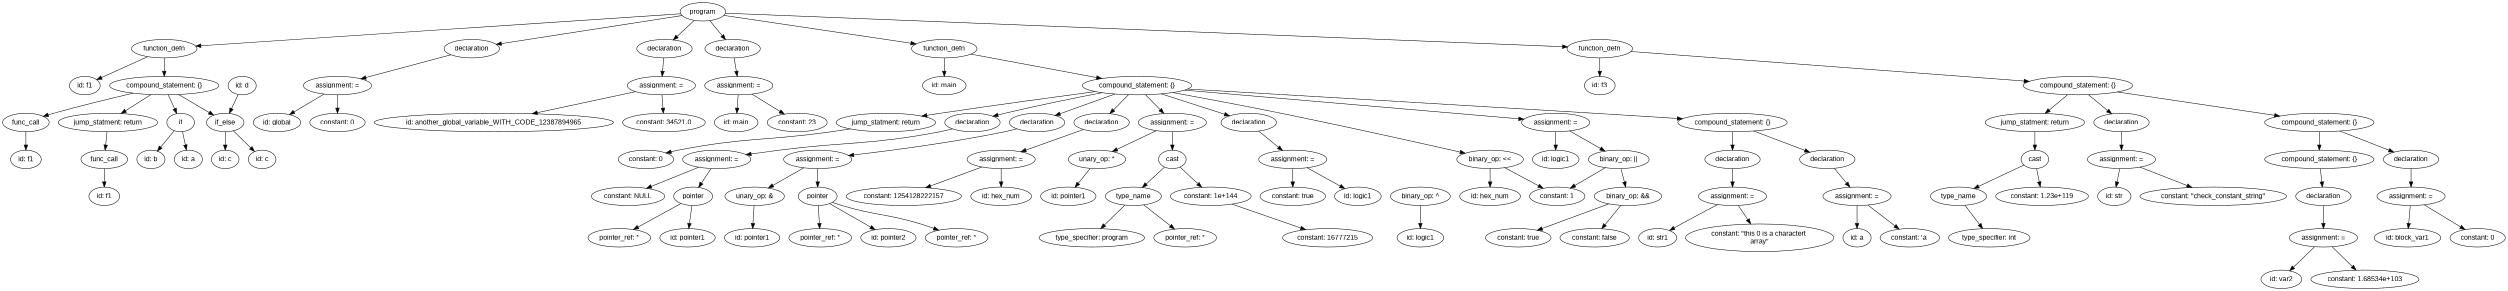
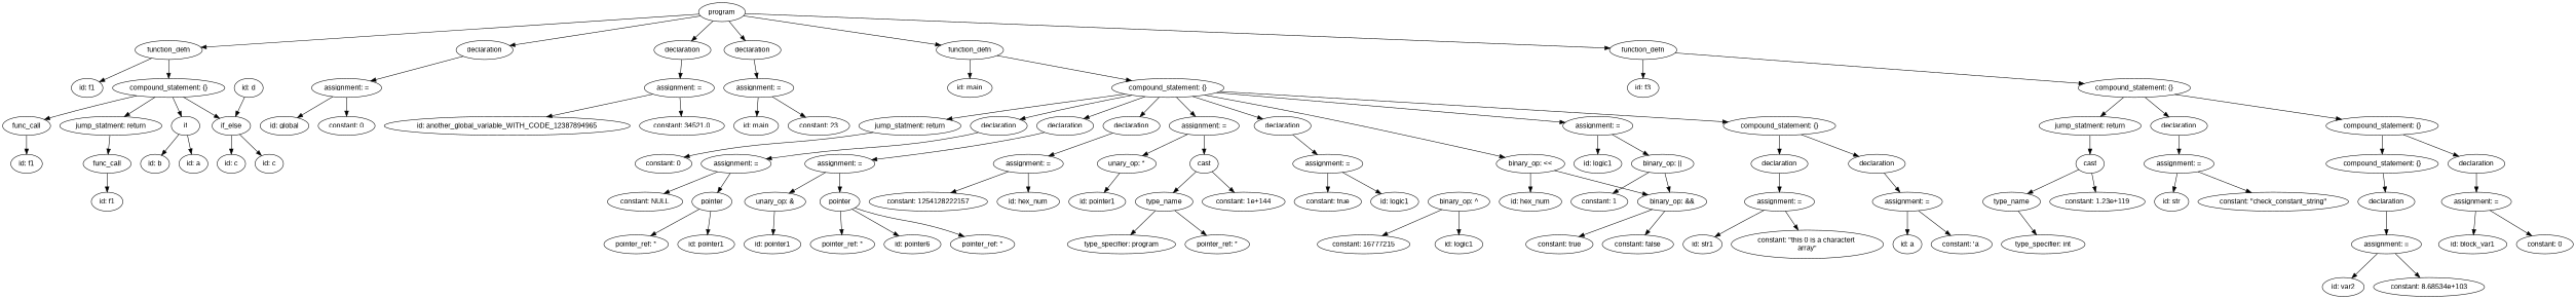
  strict digraph {
    fontname="Liberation Sans"
    node [fontname="Liberation Sans"]
    edge [fontname="Liberation Sans"]
    n1 [height=0.5 label=program width=1.1389]
    n2 [height=0.5 label=function_defn width=1.6667]
    n3 [height=0.5 label=declaration width=1.3902]
    n4 [height=0.5 label=declaration width=1.3902]
    n5 [height=0.5 label=declaration width=1.3902]
    n6 [height=0.5 label=function_defn width=1.6667]
    n7 [height=0.5 label=function_defn width=1.6667]
    n8 [height=0.5 label="id: f1" width=0.83333]
    n9 [height=0.5 label="compound_statement: {}" width=2.7984]
    n10 [height=0.5 label="assignment: =" width=1.6971]
    n11 [height=0.5 label="assignment: =" width=1.6971]
    n12 [height=0.5 label="assignment: =" width=1.6971]
    n13 [height=0.5 label="id: main" width=1.125]
    n14 [height=0.5 label="compound_statement: {}" width=2.7984]
    n15 [height=0.5 label="id: f3" width=0.83333]
    n16 [height=0.5 label="compound_statement: {}" width=2.7984]
    n17 [height=0.5 label=func_call width=1.2096]
    n18 [height=0.5 label=if width=0.75]
    n19 [height=0.5 label=if_else width=0.95833]
    n20 [height=0.5 label="jump_statment: return" width=2.4914]
    n21 [height=0.5 label="id: global" width=1.2277]
    n22 [height=0.5 label="constant: 0" width=1.375]
    n23 [height=0.5 label="id: another_global_variable_WITH_CODE_12387894965" width=6.0139]
    n24 [height=0.5 label="constant: 34521.0" width=2.0417]
    n25 [height=0.5 label="id: main" width=1.125]
    n26 [height=0.5 label="constant: 23" width=1.5]
    n27 [height=0.5 label=declaration width=1.3902]
    n28 [height=0.5 label=declaration width=1.3902]
    n29 [height=0.5 label=declaration width=1.3902]
    n30 [height=0.5 label="assignment: =" width=1.6971]
    n31 [height=0.5 label=declaration width=1.3902]
    n32 [height=0.5 label="binary_op: <<" width=1.7151]
    n33 [height=0.5 label="assignment: =" width=1.6971]
    n34 [height=0.5 label="compound_statement: {}" width=2.7984]
    n35 [height=0.5 label="jump_statment: return" width=2.4914]
    n36 [height=0.5 label=declaration width=1.3902]
    n37 [height=0.5 label="compound_statement: {}" width=2.7984]
    n38 [height=0.5 label="jump_statment: return" width=2.4914]
    n39 [height=0.5 label="id: f1" width=0.83333]
    n40 [height=0.5 label="id: a" width=0.75]
    n41 [height=0.5 label="id: b" width=0.75]
    n42 [height=0.5 label="id: c" width=0.75]
    n43 [height=0.5 label="id: c" width=0.75]
    n44 [height=0.5 label=func_call width=1.2096]
    n45 [height=0.5 label="assignment: =" width=1.6971]
    n46 [height=0.5 label="assignment: =" width=1.6971]
    n47 [height=0.5 label="assignment: =" width=1.6971]
    n48 [height=0.5 label="unary_op: *" width=1.4861]
    n49 [height=0.5 label=cast width=0.75]
    n50 [height=0.5 label="assignment: =" width=1.6971]
    n51 [height=0.5 label="id: hex_num" width=1.5556]
    n52 [height=0.5 label="constant: 1" width=1.375]
    n53 [height=0.5 label="id: logic1" width=1.2277]
    n54 [height=0.5 label="binary_op: ||" width=1.5346]
    n55 [height=0.5 label=declaration width=1.3902]
    n56 [height=0.5 label=declaration width=1.3902]
    n57 [height=0.5 label="constant: 0" width=1.375]
    n58 [height=0.5 label="assignment: =" width=1.6971]
    n59 [height=0.5 label=declaration width=1.3902]
    n60 [height=0.5 label="compound_statement: {}" width=2.7984]
    n61 [height=0.5 label=cast width=0.75]
    n62 [height=0.5 label="id: d" width=0.75]
    n63 [height=0.5 label="id: f1" width=0.83333]
    n64 [height=0.5 label=pointer width=0.99297]
    n65 [height=0.5 label="constant: NULL" width=1.8957]
    n66 [height=0.5 label=pointer width=0.99297]
    n67 [height=0.5 label="unary_op: &" width=1.5556]
    n68 [height=0.5 label="id: hex_num" width=1.5556]
    n69 [height=0.5 label="constant: 1254128222157" width=2.8345]
    n70 [height=0.5 label="id: pointer1" width=1.4444]
    n71 [height=0.5 label=type_name width=1.3902]
    n72 [height=0.5 label="constant: 1e+144" width=1.9861]
    n73 [height=0.5 label="id: logic1" width=1.2277]
    n74 [height=0.5 label="constant: true" width=1.625]
    n75 [height=0.5 label="binary_op: &&" width=1.8234]
    n76 [height=0.5 label="assignment: =" width=1.6971]
    n77 [height=0.5 label="assignment: =" width=1.6971]
    n78 [height=0.5 label="id: str" width=0.86659]
    n79 [height=0.5 label="constant: \"check_constant_string\"" width=3.6528]
    n80 [height=0.5 label="assignment: =" width=1.6971]
    n81 [height=0.5 label=declaration width=1.3902]
    n82 [height=0.5 label=type_name width=1.3902]
    n83 [height=0.5 label="constant: 1.23e+119" width=2.3109]
    n84 [height=0.5 label="pointer_ref: *" width=1.6429]
    n85 [height=0.5 label="id: pointer1" width=1.4444]
    n86 [height=0.5 label="pointer_ref: *" width=1.6429]
    n87 [height=0.5 label="pointer_ref: *" width=1.6429]
-   n88 [height=0.5 label="id: pointer2" width=1.4444]
+   n88 [height=0.5 label="id: pointer6" width=1.4444]
    n89 [height=0.5 label="id: pointer1" width=1.4444]
    n90 [height=0.5 label="type_specifier: program" width=2.2387]
    n91 [height=0.5 label="pointer_ref: *" width=1.6429]
    n92 [height=0.5 label="constant: true" width=1.625]
    n93 [height=0.5 label="constant: false" width=1.7151]
    n94 [height=0.5 label="binary_op: ^" width=1.5556]
    n95 [height=0.5 label="id: logic1" width=1.2277]
    n96 [height=0.5 label="constant: 16777215" width=2.2222]
    n97 [height=0.5 label="id: a" width=0.75]
    n98 [height=0.5 label="constant: 'a'" width=1.4444]
    n99 [height=0.5 label="id: str1" width=0.99297]
    n100 [height=0.75 label="constant: \"this \0 is a character\t \narray\"" width=3.6944]
    n101 [height=0.5 label="id: block_var1" width=1.7151]
    n102 [height=0.5 label="constant: 0" width=1.375]
    n103 [height=0.5 label="assignment: =" width=1.6971]
    n104 [height=0.5 label="type_specifier: int" width=2.0582]
    n105 [height=0.5 label="id: var2" width=1.0694]
-   n106 [height=0.5 label="constant: 1.68534e+103" width=2.672]
+   n106 [height=0.5 label="constant: 8.68534e+103" width=2.672]
    n1 -> n2
    n1 -> n3
    n1 -> n4
    n1 -> n5
    n1 -> n6
    n1 -> n7
    n2 -> n8
    n2 -> n9
    n3 -> n10
    n4 -> n11
    n5 -> n12
    n6 -> n13
    n6 -> n14
    n7 -> n15
    n7 -> n16
    n9 -> n17
    n9 -> n18
    n9 -> n19
    n9 -> n20
    n10 -> n21
    n10 -> n22
    n11 -> n23
    n11 -> n24
    n12 -> n25
    n12 -> n26
    n14 -> n27
    n14 -> n28
    n14 -> n29
    n14 -> n30
    n14 -> n31
    n14 -> n32
    n14 -> n33
    n14 -> n34
    n14 -> n35
    n16 -> n36
    n16 -> n37
    n16 -> n38
    n17 -> n39
    n18 -> n40
    n18 -> n41
    n19 -> n42
    n19 -> n43
    n20 -> n44
    n27 -> n45
    n28 -> n46
    n29 -> n47
    n30 -> n48
    n30 -> n49
    n31 -> n50
    n32 -> n51
-   n32 -> n52
+   n32 -> n75
    n33 -> n53
    n33 -> n54
    n34 -> n55
    n34 -> n56
    n35 -> n57
    n36 -> n58
    n37 -> n59
    n37 -> n60
    n38 -> n61
    n44 -> n63
    n45 -> n64
    n45 -> n65
    n46 -> n66
    n46 -> n67
    n47 -> n68
    n47 -> n69
    n48 -> n70
    n49 -> n71
    n49 -> n72
    n50 -> n73
    n50 -> n74
    n54 -> n52
    n54 -> n75
    n55 -> n76
    n56 -> n77
    n58 -> n78
    n58 -> n79
    n59 -> n80
    n60 -> n81
    n61 -> n82
    n61 -> n83
    n62 -> n19
    n64 -> n84
    n64 -> n85
    n66 -> n86
    n66 -> n87
    n66 -> n88
    n67 -> n89
    n71 -> n90
    n71 -> n91
    n75 -> n92
    n75 -> n93
    n76 -> n97
    n76 -> n98
    n77 -> n99
    n77 -> n100
    n80 -> n101
    n80 -> n102
    n81 -> n103
    n82 -> n104
    n94 -> n95
-   n72 -> n96
+   n94 -> n96
    n103 -> n105
    n103 -> n106
  }
